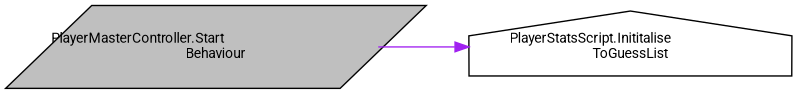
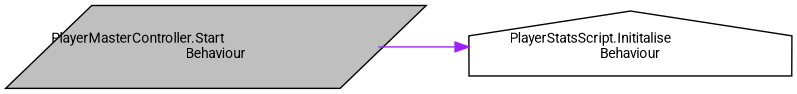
  digraph {
    rankdir=LR
    fontname=Roboto
    node [color=black fontname=Roboto fontsize=10 style=filled]
    n1 [fillcolor=grey75 fontcolor=black height=0.2 label="PlayerMasterController.Start\lBehaviour" shape=parallelogram width=0.4]
-   n2 [fillcolor=white height=0.2 label="PlayerStatsScript.Inititalise\lToGuessList" shape=house width=0.4]
+   n2 [fillcolor=white height=0.2 label="PlayerStatsScript.Inititalise\lBehaviour" shape=house width=0.4]
    n1 -> n2 [color=purple fontname=Roboto fontsize=10 labelfontname=Helvetica labelfontsize=10 style=solid]
  }
